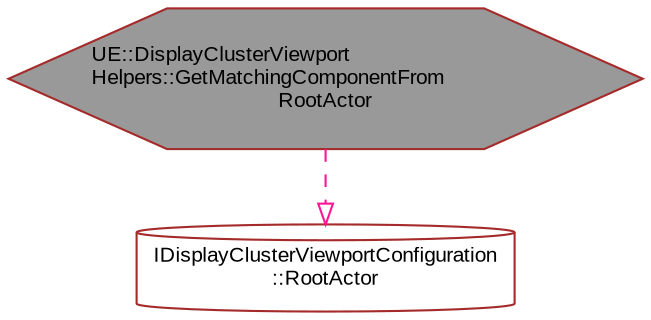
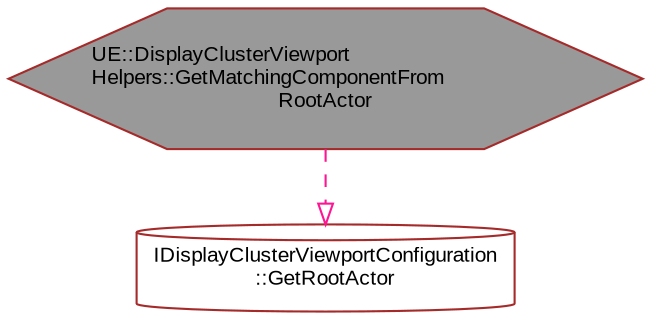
  digraph {
    rankdir=TB
    fontname="Liberation Sans"
    node [color=brown fontname="Liberation Sans" fontsize=10 style=filled]
    n1 [fillcolor=grey60 fontcolor=black height=0.2 label="UE::DisplayClusterViewport\lHelpers::GetMatchingComponentFrom\lRootActor" shape=hexagon width=0.4]
-   n2 [fillcolor=white height=0.2 label="IDisplayClusterViewportConfiguration\l::RootActor" shape=cylinder width=0.4]
+   n2 [fillcolor=white height=0.2 label="IDisplayClusterViewportConfiguration\l::GetRootActor" shape=cylinder width=0.4]
    n1 -> n2 [color=deeppink fontname="Liberation Sans" fontsize=10 labelfontname=Helvetica labelfontsize=10 style=dashed arrowhead=onormal]
  }
